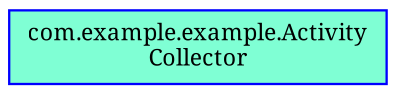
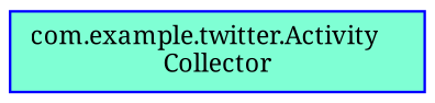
  digraph {
    rankdir=LR
    fontname="Noto Serif"
-   n1 [color=blue fillcolor=aquamarine fontname="Noto Serif" fontsize=10 height=0.2 label="com.example.example.Activity\lCollector" shape=record style=filled width=0.4]
+   n1 [color=blue fillcolor=aquamarine fontname="Noto Serif" fontsize=10 height=0.2 label="com.example.twitter.Activity\lCollector" shape=record style=filled width=0.4]
  }
